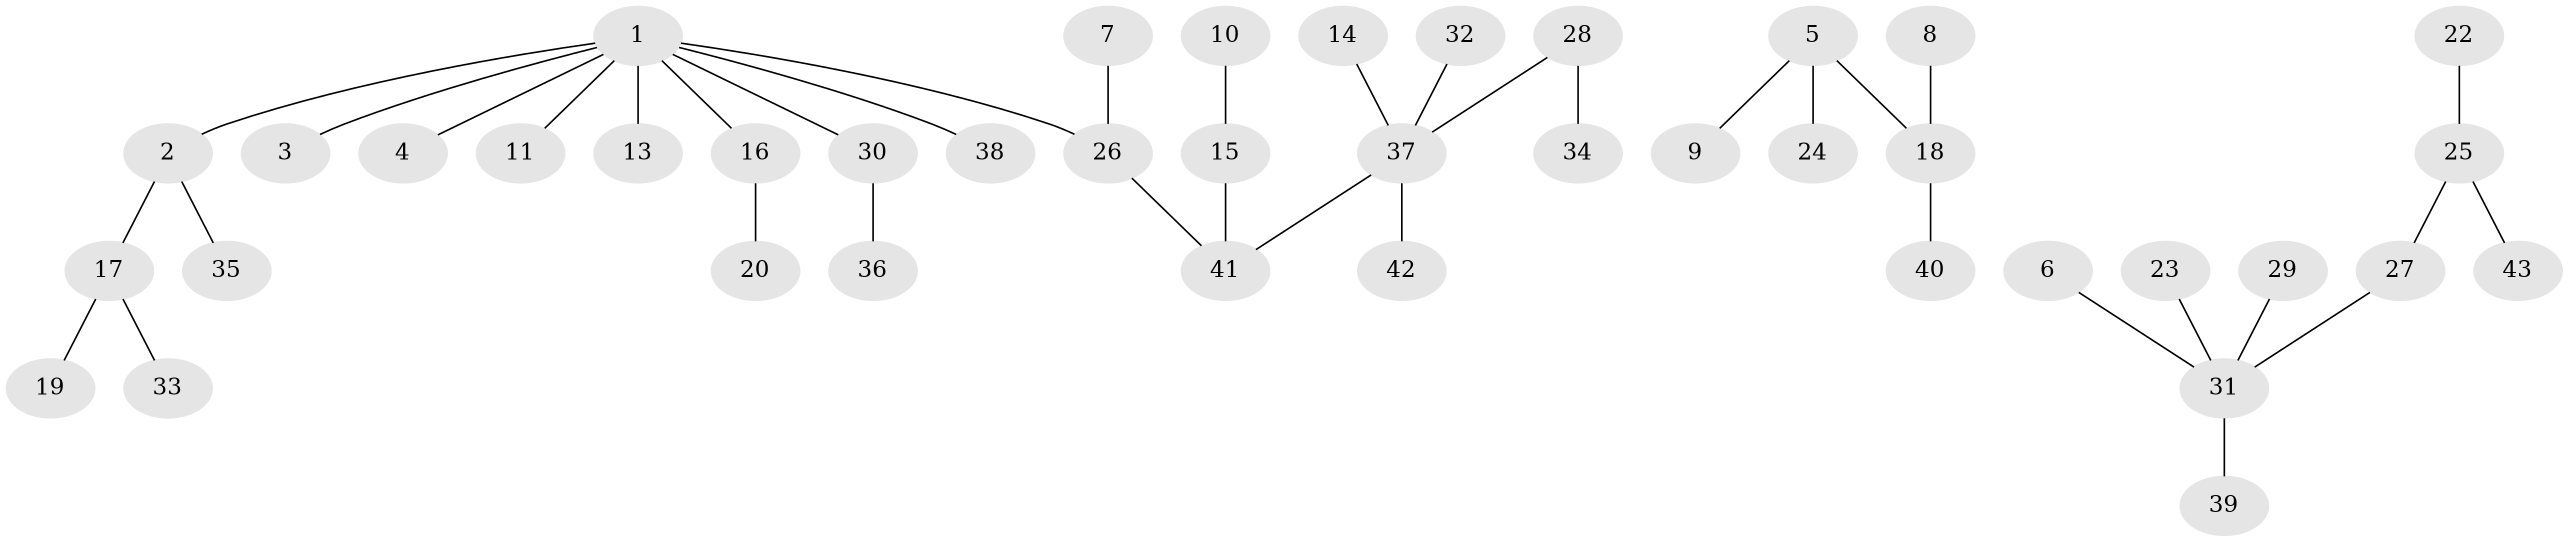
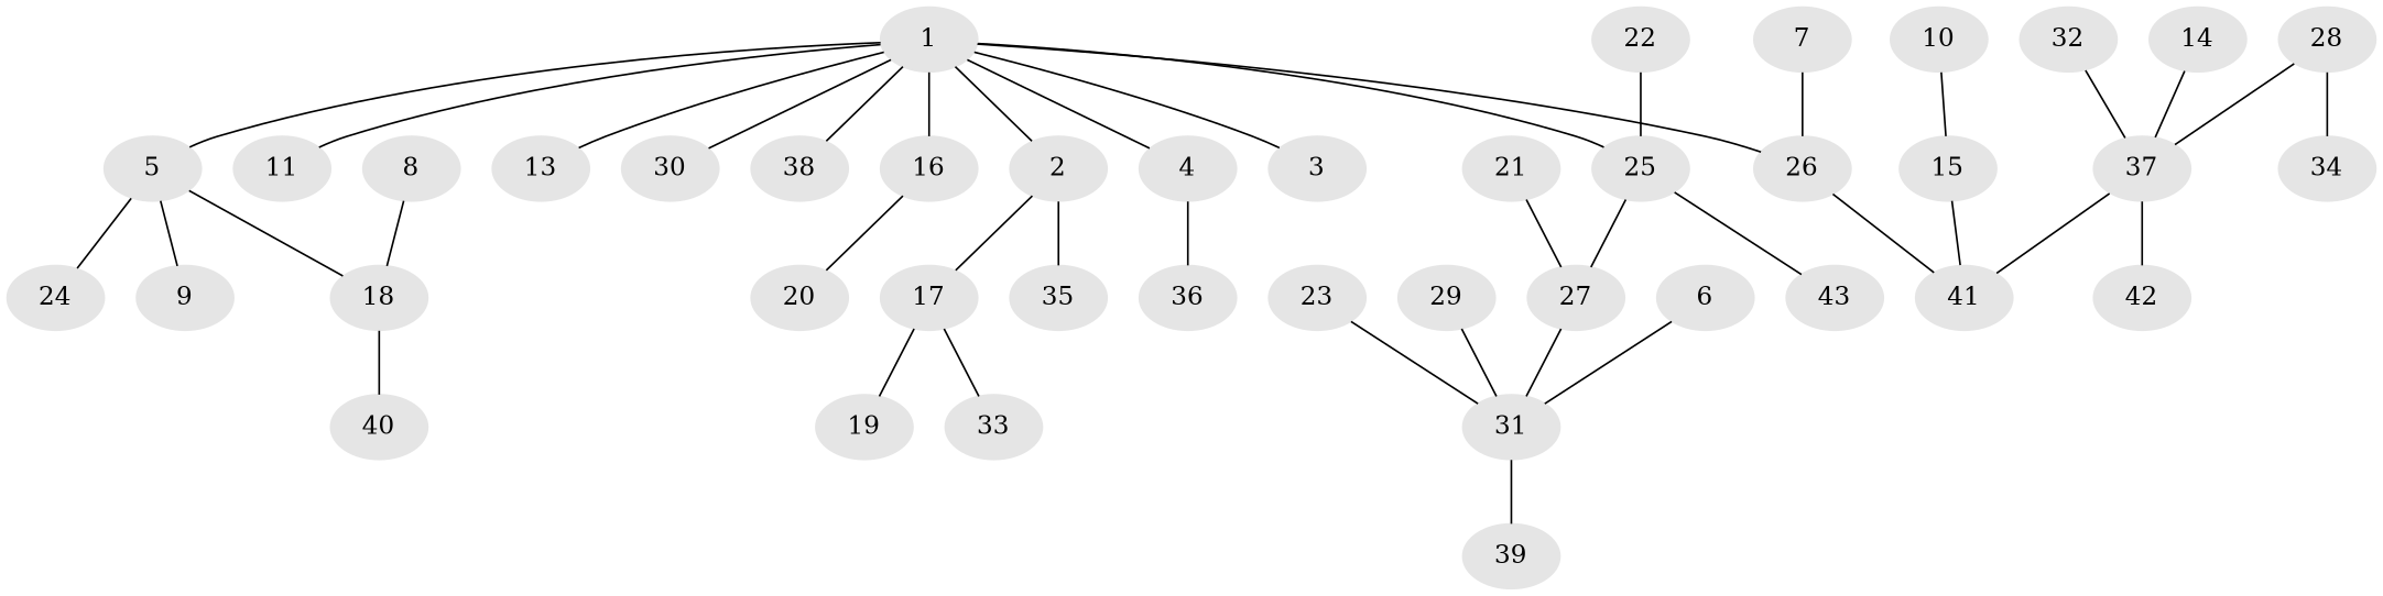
  graph {
    node [color=gray90 style=filled]
    edge [weight=1.0]
    1
    2
    3
    4
    5
    11
    13
    16
    25
    26
    30
    38
    17
    35
    9
    18
    24
    20
    27
    43
    41
    36
    19
    33
    40
    6
    31
    39
    7
    8
    10
    15
    14
    37
    42
+   21
    22
    23
    28
    34
    29
    32
    1 -- 2
    1 -- 3
    1 -- 4
+   1 -- 5
    1 -- 11
    1 -- 13
    1 -- 16
+   1 -- 25
    1 -- 26
    1 -- 30
    1 -- 38
    2 -- 17
    2 -- 35
    5 -- 9
    5 -- 18
    5 -- 24
    16 -- 20
    25 -- 27
    25 -- 43
    26 -- 41
-   30 -- 36
+   4 -- 36
    17 -- 19
    17 -- 33
    18 -- 40
    27 -- 31
    6 -- 31
    31 -- 39
    7 -- 26
    8 -- 18
    10 -- 15
    15 -- 41
    14 -- 37
    37 -- 41
    37 -- 42
+   21 -- 27
    22 -- 25
    23 -- 31
    28 -- 37
    28 -- 34
    29 -- 31
    32 -- 37
  }
